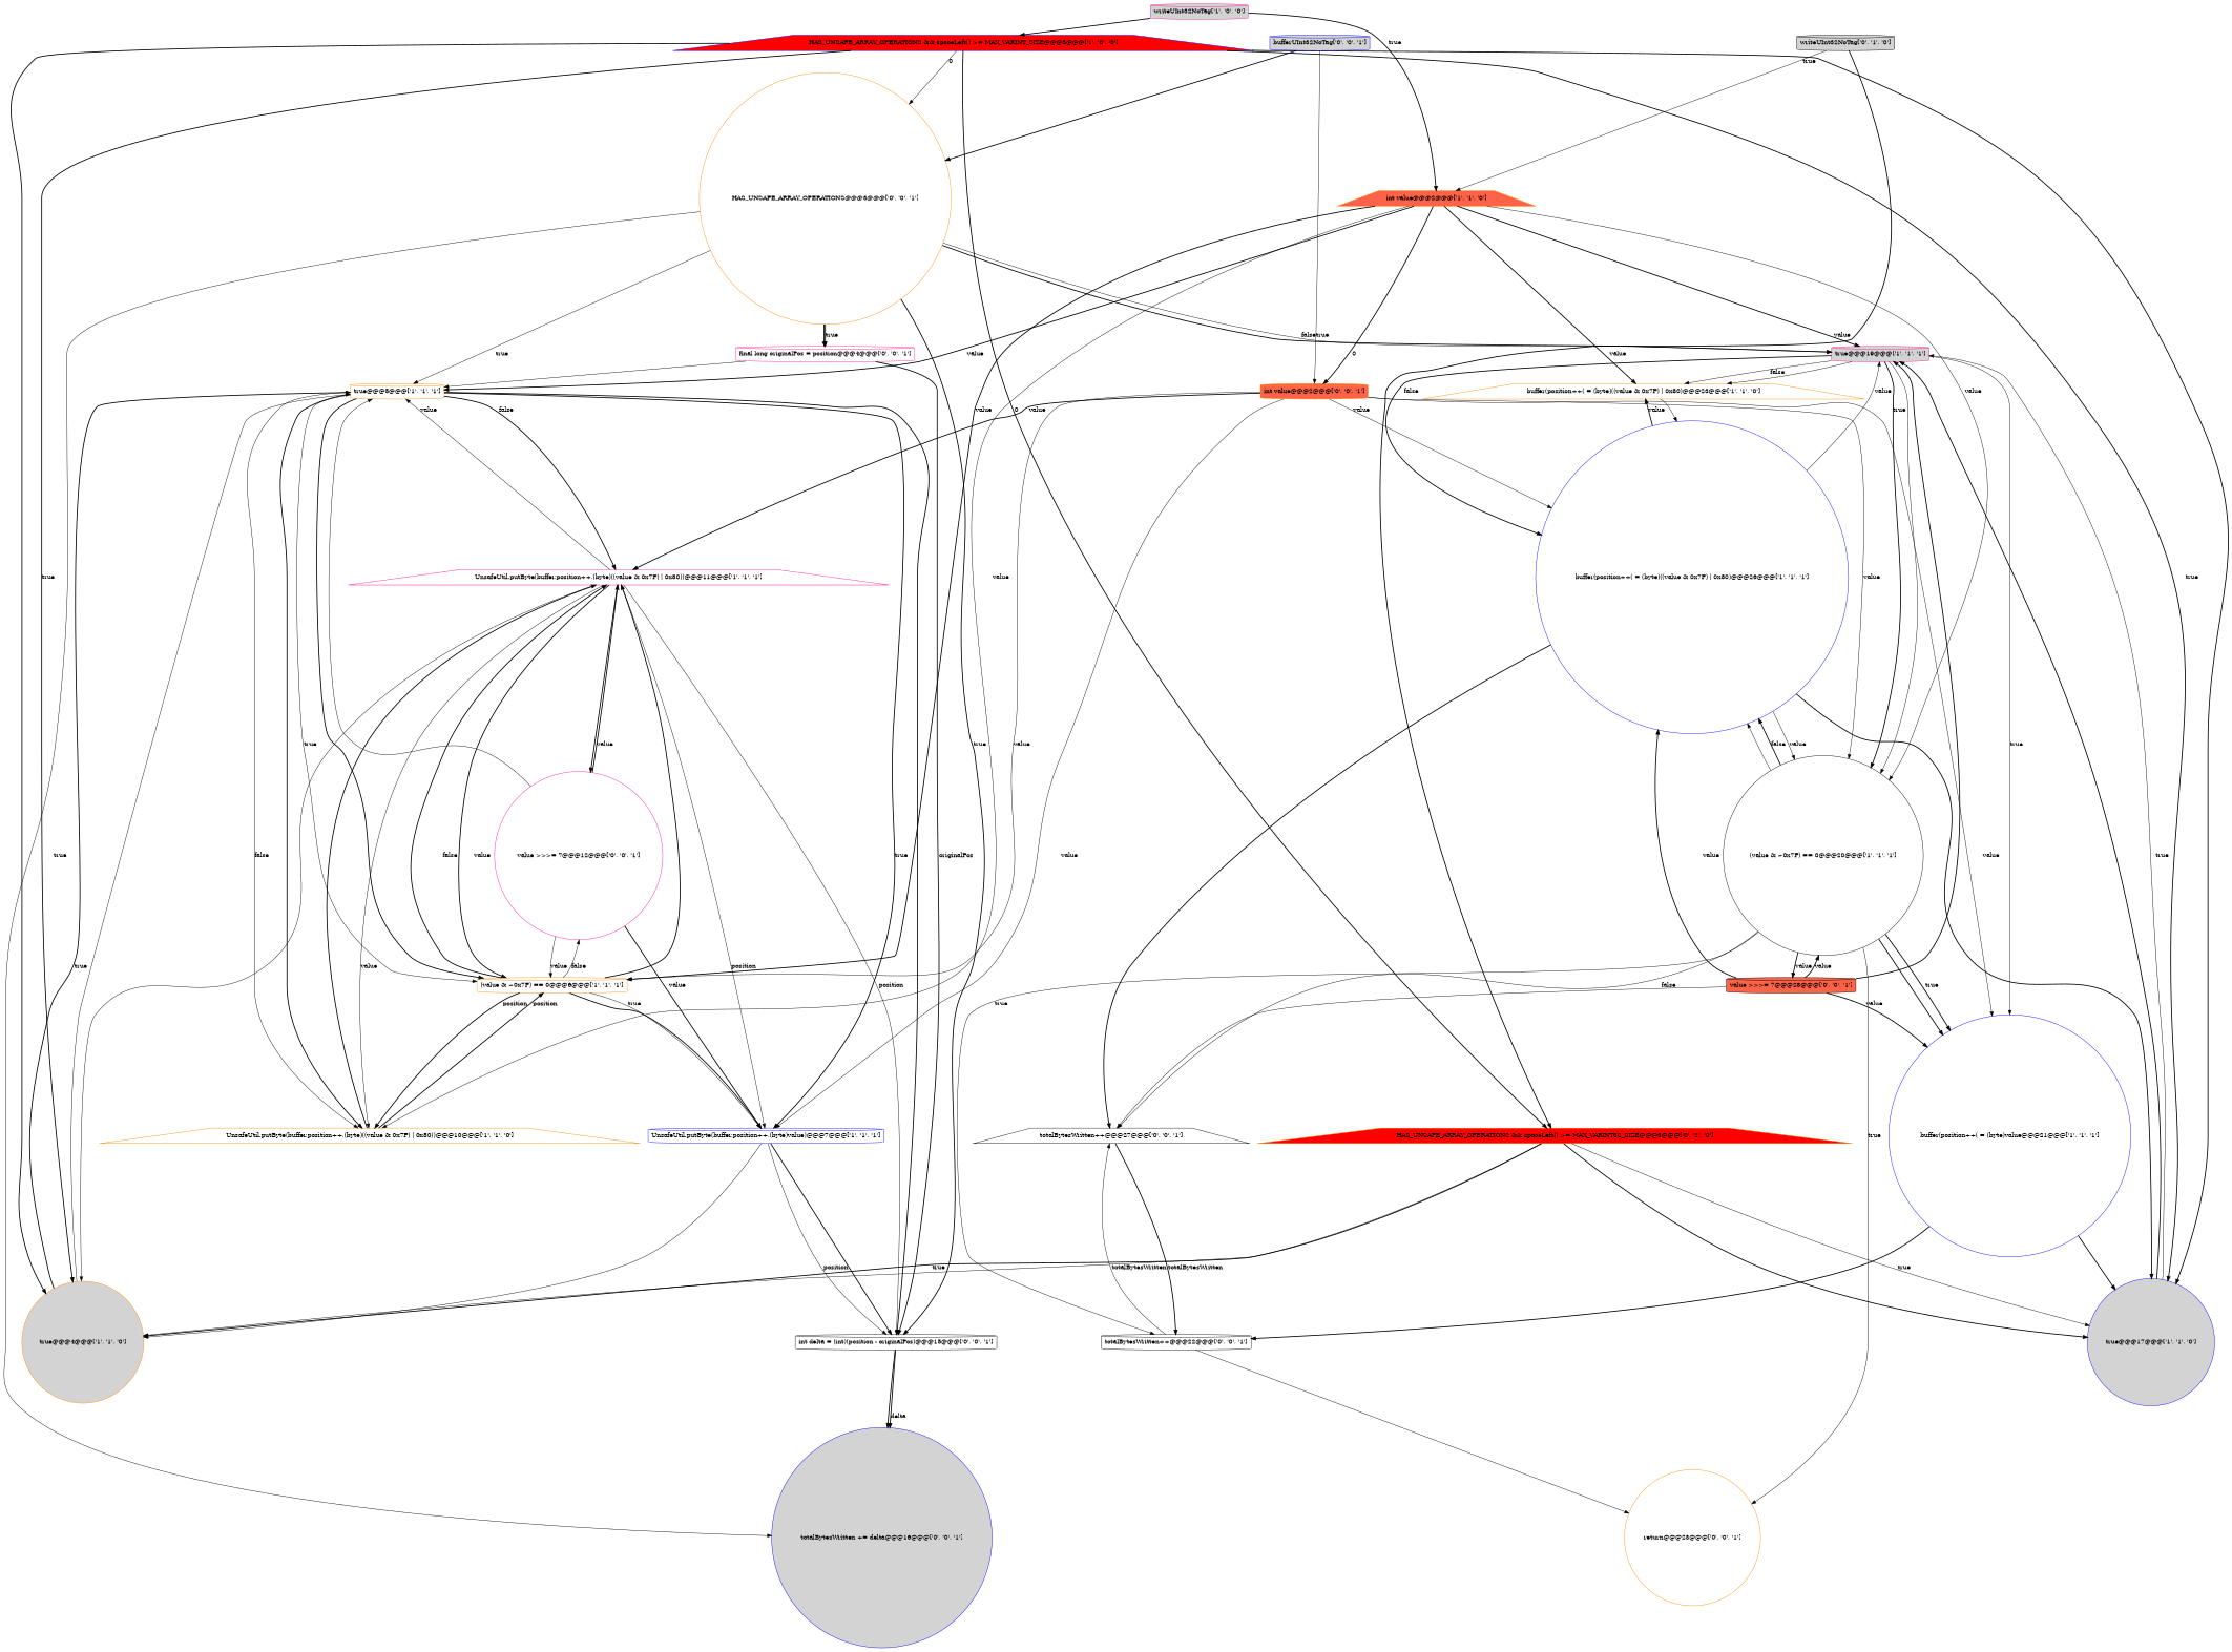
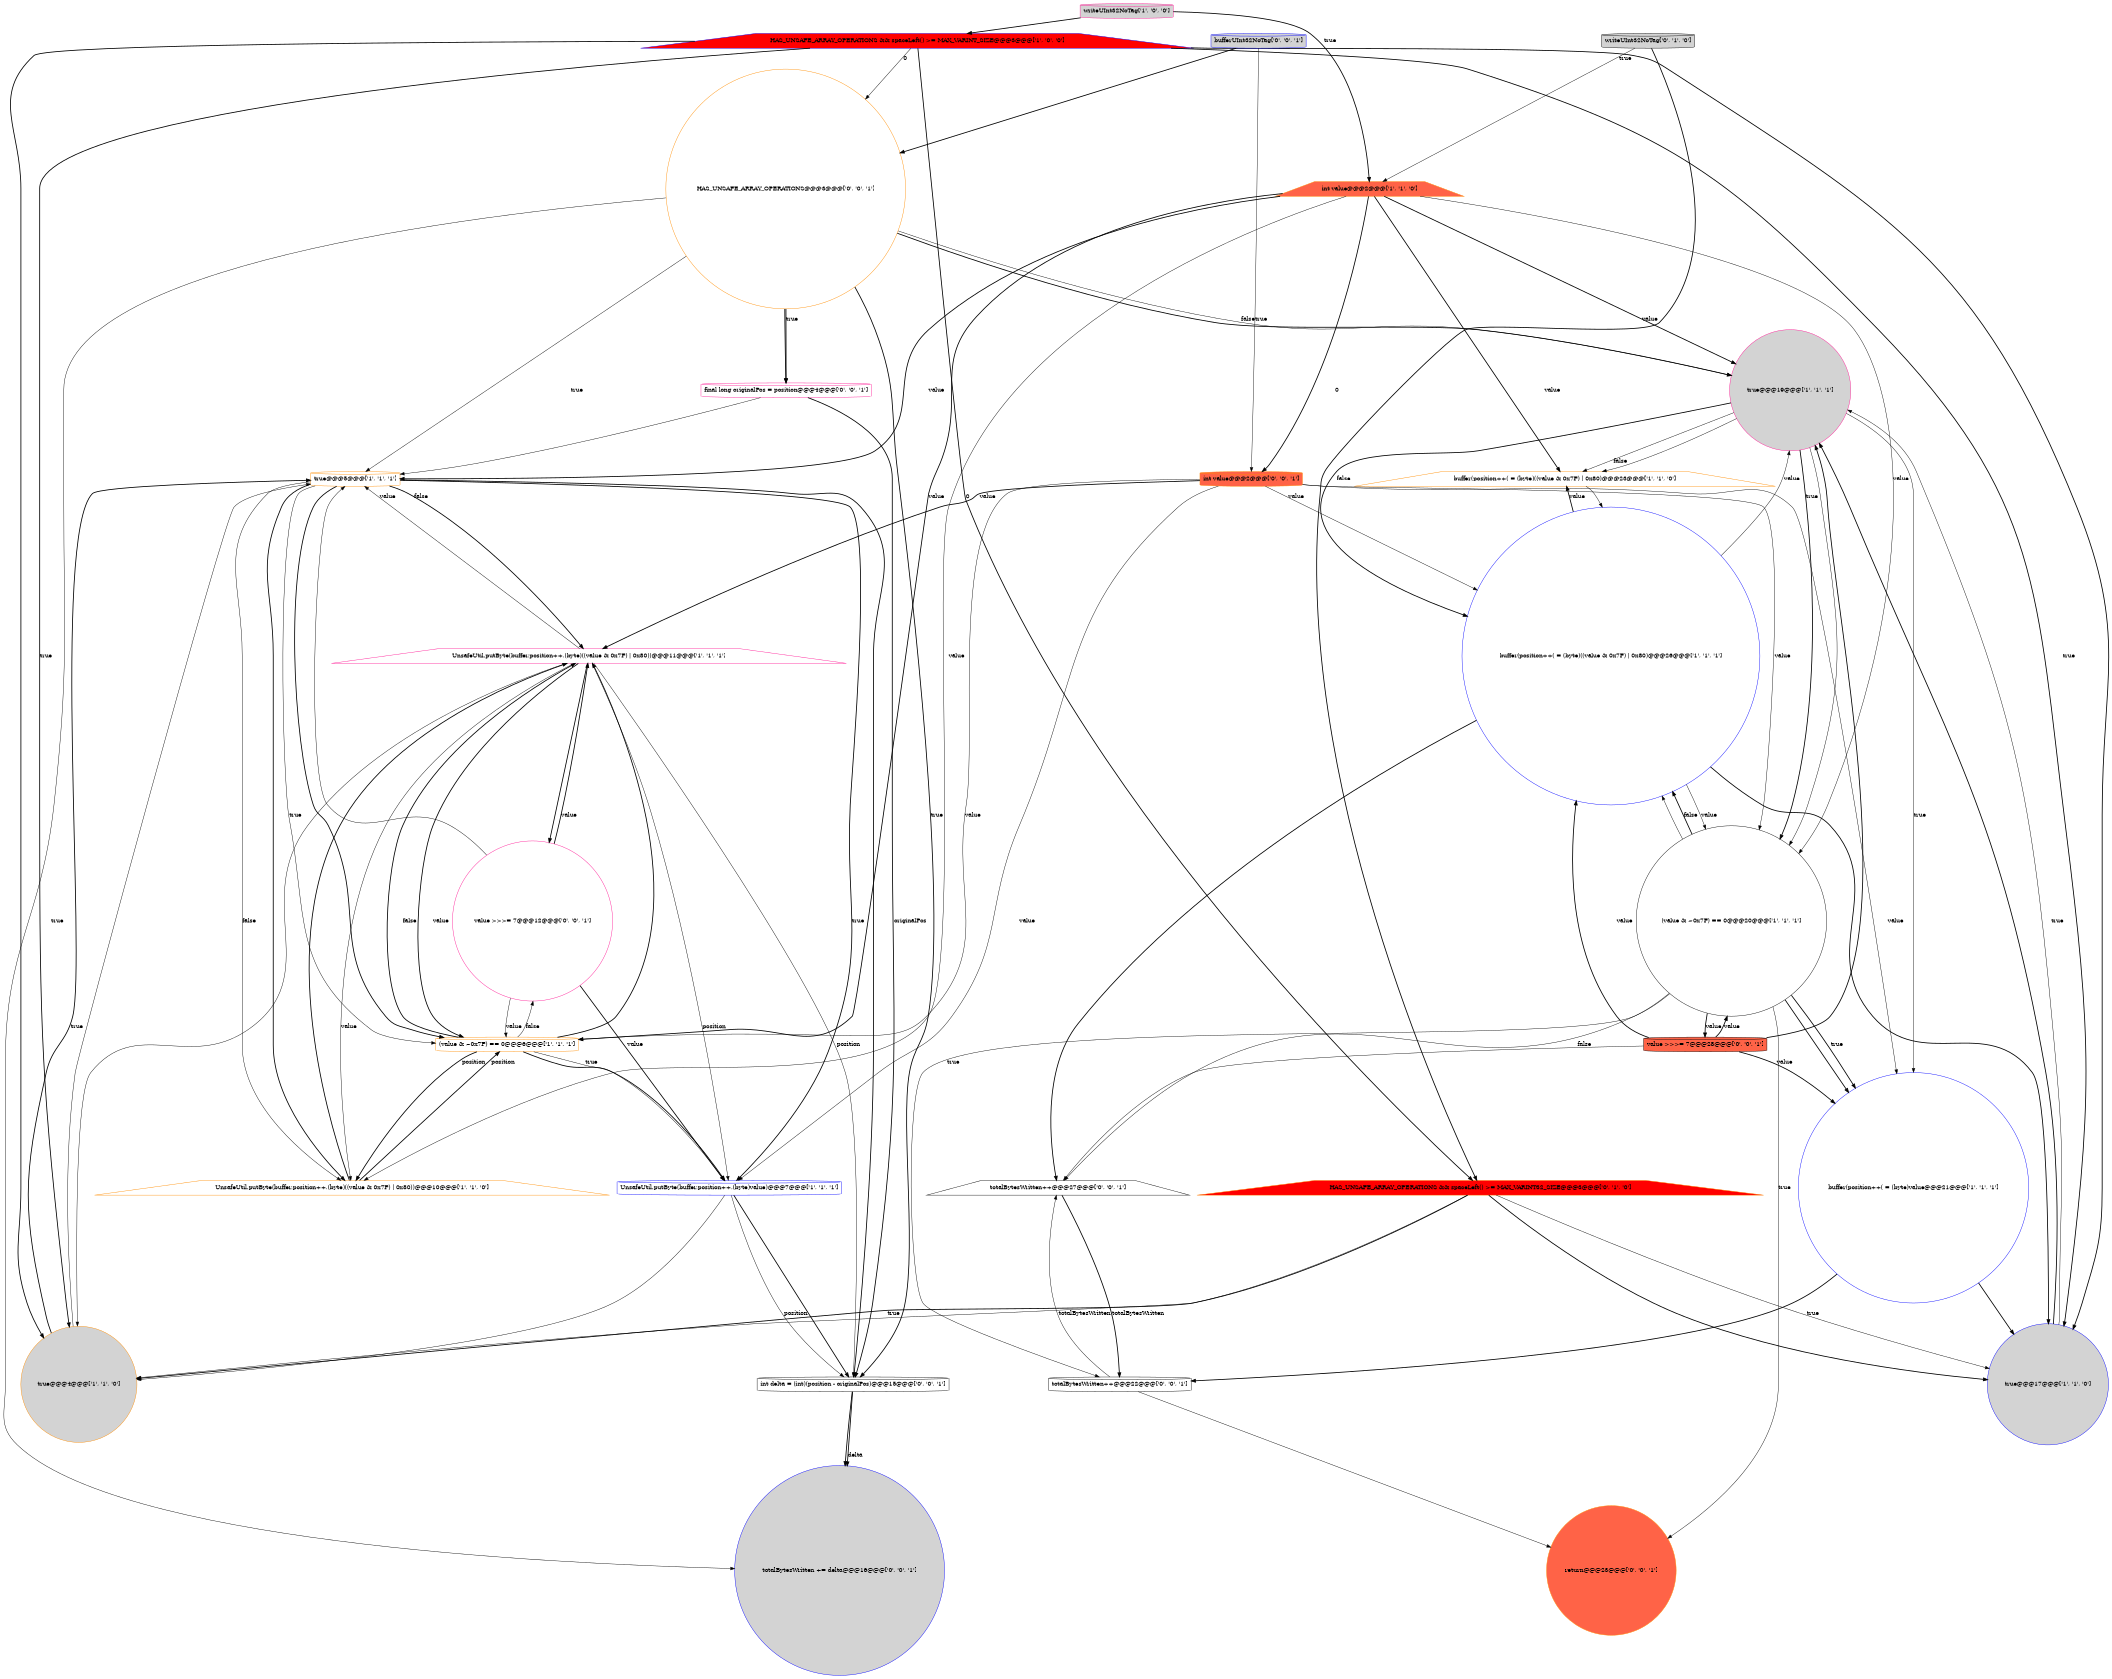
  digraph {
    fontname="DejaVu Serif"
    node [color=darkorange fillcolor=white fontname="DejaVu Serif" shape=cylinder style=filled]
    edge [fontname="DejaVu Serif" style=bold]
    n1 [color=deeppink label="final long originalPos = position@@@4@@@['0', '0', '1']"]
    n2 [color=black label="int delta = (int)(position - originalPos)@@@15@@@['0', '0', '1']"]
    n3 [label="true@@@5@@@['1', '1', '1']"]
    n4 [color=blue fillcolor=lightgray label="totalBytesWritten += delta@@@16@@@['0', '0', '1']" shape=circle]
    n5 [color=deeppink label="UnsafeUtil.putByte(buffer,position++,(byte)((value & 0x7F) | 0x80))@@@11@@@['1', '1', '1']" shape=trapezium]
    n6 [color=blue label="UnsafeUtil.putByte(buffer,position++,(byte)value)@@@7@@@['1', '1', '1']"]
    n7 [label="UnsafeUtil.putByte(buffer,position++,(byte)((value & 0x7F) | 0x80))@@@10@@@['1', '1', '0']" shape=trapezium]
    n8 [label="(value & ~0x7F) == 0@@@6@@@['1', '1', '1']"]
-   n9 [color=deeppink fillcolor=lightgray label="true@@@19@@@['1', '1', '1']"]
+   n9 [color=deeppink fillcolor=lightgray label="true@@@19@@@['1', '1', '1']" shape=circle]
    n10 [label="buffer(position++( = (byte)((value & 0x7F) | 0x80)@@@23@@@['1', '1', '0']" shape=trapezium]
    n11 [color=blue label="buffer(position++( = (byte)value@@@21@@@['1', '1', '1']" shape=circle]
    n12 [color=black label="(value & ~0x7F) == 0@@@20@@@['1', '1', '1']" shape=circle]
    n13 [color=blue label="buffer(position++( = (byte)((value & 0x7F) | 0x80)@@@26@@@['1', '1', '1']" shape=circle]
    n14 [color=blue fillcolor=lightgray label="true@@@17@@@['1', '1', '0']" shape=circle]
    n15 [color=black label="totalBytesWritten++@@@22@@@['0', '0', '1']"]
    n16 [color=black fillcolor=tomato label="value >>>= 7@@@28@@@['0', '0', '1']"]
    n17 [color=black label="totalBytesWritten++@@@27@@@['0', '0', '1']" shape=trapezium]
-   n18 [label="return@@@23@@@['0', '0', '1']" shape=circle]
+   n18 [fillcolor=tomato label="return@@@23@@@['0', '0', '1']" shape=circle]
    n19 [fillcolor=lightgray label="true@@@4@@@['1', '1', '0']" shape=circle]
    n20 [color=deeppink label="value >>>= 7@@@12@@@['0', '0', '1']" shape=circle]
    n21 [color=deeppink fillcolor=lightgray label="writeUInt32NoTag['1', '0', '0']"]
    n22 [color=blue fillcolor=red label="HAS_UNSAFE_ARRAY_OPERATIONS && spaceLeft() >= MAX_VARINT_SIZE@@@3@@@['1', '0', '0']" shape=trapezium]
    n23 [fillcolor=tomato label="int value@@@2@@@['1', '1', '0']" shape=trapezium]
    n24 [label="HAS_UNSAFE_ARRAY_OPERATIONS@@@3@@@['0', '0', '1']" shape=circle]
    n25 [fillcolor=red label="HAS_UNSAFE_ARRAY_OPERATIONS && spaceLeft() >= MAX_VARINT32_SIZE@@@3@@@['0', '1', '0']" shape=trapezium]
    n26 [fillcolor=tomato label="int value@@@2@@@['0', '0', '1']"]
    n27 [color=black fillcolor=lightgray label="writeUInt32NoTag['0', '1', '0']"]
    n28 [color=blue fillcolor=lightgray label="bufferUInt32NoTag['0', '0', '1']"]
    n1 -> n2 [label=originalPos]
    n1 -> n3 [style=solid]
    n2 -> n4 [label=delta]
    n2 -> n4
    n3 -> n2
    n3 -> n5 [label=false]
    n3 -> n6 [label=true]
    n3 -> n7 [label=false style=solid]
    n3 -> n7
    n3 -> n8 [label=true style=solid]
    n3 -> n8
    n5 -> n2 [label=position style=solid]
    n5 -> n3 [label=value style=solid]
    n5 -> n6 [label=position style=solid]
    n5 -> n7 [label=value style=solid]
    n5 -> n8 [label=value]
    n5 -> n19 [style=solid]
    n5 -> n20
    n6 -> n2
    n6 -> n2 [label=position style=solid]
    n6 -> n19 [style=solid]
    n7 -> n5
    n7 -> n8 [label=position]
    n8 -> n5
    n8 -> n5 [label=false]
    n8 -> n6
    n8 -> n6 [label=true style=solid]
    n8 -> n7 [label=position]
    n8 -> n20 [label=false style=solid]
    n9 -> n10 [label=false style=solid]
    n9 -> n10 [style=solid]
    n9 -> n11 [label=true style=solid]
    n9 -> n12 [label=true]
    n9 -> n12 [style=solid]
    n9 -> n13 [label=false]
    n10 -> n13 [style=solid]
    n11 -> n14
    n11 -> n15
    n12 -> n11
    n12 -> n11 [label=true]
    n12 -> n13 [style=solid]
    n12 -> n13 [label=false]
    n12 -> n15 [label=true style=solid]
    n12 -> n16 [label=value]
    n12 -> n17 [label=false style=solid]
    n12 -> n18 [label=true style=solid]
    n13 -> n9 [label=value style=solid]
    n13 -> n10 [label=value]
    n13 -> n12 [label=value style=solid]
    n13 -> n14
    n13 -> n17
    n14 -> n9
    n14 -> n9 [label=true style=solid]
    n15 -> n17 [label=totalBytesWritten style=solid]
    n15 -> n18 [style=solid]
    n16 -> n9
    n16 -> n11 [label=value]
    n16 -> n12 [label=value]
    n16 -> n13 [label=value]
    n16 -> n17 [style=solid]
    n17 -> n15 [label=totalBytesWritten]
    n19 -> n3 [label=true]
    n19 -> n3 [style=solid]
    n20 -> n3 [style=solid]
    n20 -> n5 [label=value]
    n20 -> n6 [label=value]
    n20 -> n8 [label=value style=solid]
    n21 -> n22
    n21 -> n23 [label=true]
    n22 -> n14 [label=true]
    n22 -> n14
    n22 -> n19
    n22 -> n19 [label=true]
    n22 -> n24 [label=0 style=solid]
    n22 -> n25 [label=0]
    n23 -> n3 [label=value]
    n23 -> n7 [label=value style=solid]
    n23 -> n8 [label=value]
    n23 -> n9 [label=value]
    n23 -> n10 [label=value]
    n23 -> n12 [label=value style=solid]
    n23 -> n26 [label=0]
    n24 -> n1 [label=true]
    n24 -> n1
    n24 -> n2 [label=true]
    n24 -> n3 [label=true style=solid]
    n24 -> n4 [label=true style=solid]
    n24 -> n9 [label=false style=solid]
    n24 -> n9
    n25 -> n14
    n25 -> n14 [label=true style=solid]
    n25 -> n19 [label=true]
    n25 -> n19 [style=solid]
    n26 -> n5 [label=value]
    n26 -> n6 [label=value style=solid]
    n26 -> n8 [label=value style=solid]
    n26 -> n11 [label=value style=solid]
    n26 -> n12 [label=value style=solid]
    n26 -> n13 [label=value style=solid]
    n27 -> n23 [label=true style=solid]
    n27 -> n25
    n28 -> n24
    n28 -> n26 [label=true style=solid]
  }
